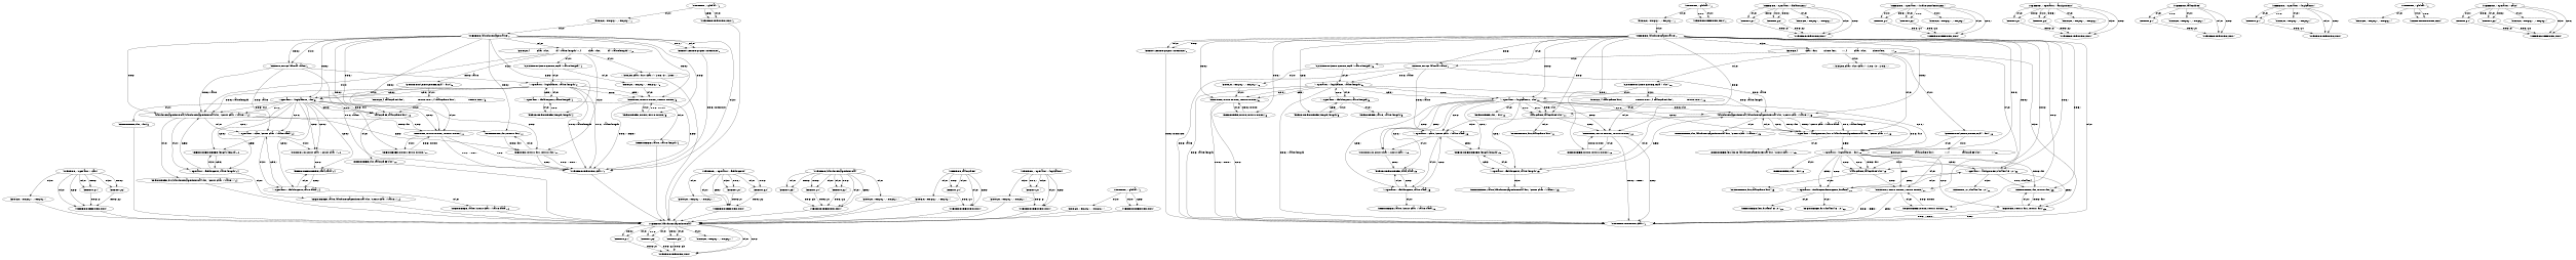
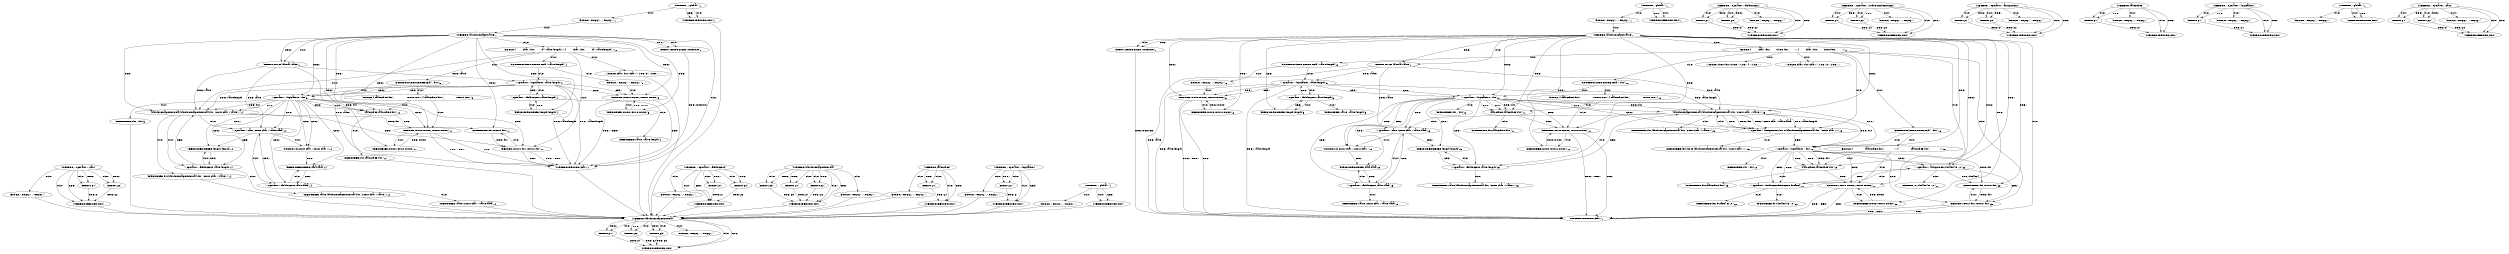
  digraph {
    n1 [label=<(METHOD,&lt;operator&gt;.cast)>]
    n2 [label=<(PARAM,p1)>]
    n3 [label=<(PARAM,p2)>]
    n4 [label=<(BLOCK,&lt;empty&gt;,&lt;empty&gt;)>]
    n5 [label=<(METHOD_RETURN,ANY)>]
    n6 [label=<(METHOD,ldb_dn_escape_internal)>]
    n7 [label=<(PARAM,p1)>]
    n8 [label=<(PARAM,p2)>]
    n9 [label=<(PARAM,p3)>]
    n10 [label=<(BLOCK,&lt;empty&gt;,&lt;empty&gt;)>]
    n11 [label=<(METHOD_RETURN,ANY)>]
    n12 [label=<(METHOD,&lt;global&gt;)<SUB>1</SUB>>]
    n13 [label=<(BLOCK,&lt;empty&gt;,&lt;empty&gt;)<SUB>1</SUB>>]
    n14 [label=<(METHOD_RETURN,ANY)<SUB>1</SUB>>]
    n15 [label=<(METHOD,ldb_dn_escape_value)<SUB>1</SUB>>]
    n16 [label=<(PARAM,TALLOC_CTX *mem_ctx)<SUB>1</SUB>>]
    n17 [label=<(PARAM,struct ldb_val value)<SUB>1</SUB>>]
    n18 [label=<(BLOCK,{         char *dst;         if (!value.length)...,{         char *dst;         if (!value.length)...)<SUB>2</SUB>>]
    n19 [label=<(FIELD_IDENTIFIER,length,length)<SUB>4</SUB>>]
    n20 [label=<(RETURN,return NULL;,return NULL;)<SUB>5</SUB>>]
    n21 [label=<(IDENTIFIER,NULL,return NULL;)<SUB>5</SUB>>]
    n22 [label=<(&lt;operator&gt;.logicalNot,! dst)<SUB>9</SUB>>]
    n23 [label=<(talloc_free,talloc_free(dst))<SUB>10</SUB>>]
    n24 [label=<(RETURN,return NULL;,return NULL;)<SUB>11</SUB>>]
    n25 [label=<(IDENTIFIER,NULL,return NULL;)<SUB>11</SUB>>]
    n26 [label=<(ldb_dn_escape_internal,ldb_dn_escape_internal(dst, (const char *)value...)<SUB>14</SUB>>]
    n27 [label=<(IDENTIFIER,dst,return dst;)<SUB>17</SUB>>]
    n28 [label=<(METHOD_RETURN,char*)<SUB>1</SUB>>]
    n29 [label=<(&lt;operator&gt;.logicalNot,!value.length)<SUB>4</SUB>>]
    n30 [label=<(&lt;operator&gt;.cast,(const char *)value.data)<SUB>14</SUB>>]
    n31 [label="<(LOCAL,char* dst: char*)<SUB>3</SUB>>"]
    n32 [label=<(CONTROL_STRUCTURE,IF,if (!value.length))<SUB>4</SUB>>]
    n33 [label=<(CONTROL_STRUCTURE,IF,if (! dst))<SUB>9</SUB>>]
    n34 [label=<(RETURN,return dst;,return dst;)<SUB>17</SUB>>]
    n35 [label=<(&lt;operator&gt;.fieldAccess,value.length)<SUB>4</SUB>>]
    n36 [label=<(IDENTIFIER,dst,! dst)<SUB>9</SUB>>]
    n37 [label=<(UNKNOWN,const char *,const char *)<SUB>14</SUB>>]
    n38 [label=<(&lt;operator&gt;.fieldAccess,value.data)<SUB>14</SUB>>]
    n39 [label=<(FIELD_IDENTIFIER,data,data)<SUB>14</SUB>>]
    n40 [label=<(&lt;operator&gt;.fieldAccess,value.length)<SUB>14</SUB>>]
    n41 [label=<(FIELD_IDENTIFIER,length,length)<SUB>14</SUB>>]
    n42 [label=<(IDENTIFIER,dst,talloc_free(dst))<SUB>10</SUB>>]
    n43 [label=<(IDENTIFIER,dst,ldb_dn_escape_internal(dst, (const char *)value...)<SUB>14</SUB>>]
    n44 [label=<(BLOCK,&lt;empty&gt;,&lt;empty&gt;)<SUB>5</SUB>>]
    n45 [label=<(BLOCK,{ 		talloc_free(dst);                 return NU...,{ 		talloc_free(dst);                 return NU...)<SUB>9</SUB>>]
    n46 [label=<(IDENTIFIER,value,!value.length)<SUB>4</SUB>>]
    n47 [label=<(IDENTIFIER,value,(const char *)value.data)<SUB>14</SUB>>]
    n48 [label=<(IDENTIFIER,value,ldb_dn_escape_internal(dst, (const char *)value...)<SUB>14</SUB>>]
    n49 [label=<(METHOD,&lt;operator&gt;.fieldAccess)>]
    n50 [label=<(PARAM,p1)>]
    n51 [label=<(PARAM,p2)>]
    n52 [label=<(BLOCK,&lt;empty&gt;,&lt;empty&gt;)>]
    n53 [label=<(METHOD_RETURN,ANY)>]
    n54 [label=<(METHOD,ldb_dn_escape_internal)>]
    n55 [label=<(PARAM,p1)>]
    n56 [label=<(PARAM,p2)>]
    n57 [label=<(PARAM,p3)>]
    n58 [label=<(BLOCK,&lt;empty&gt;,&lt;empty&gt;)>]
    n59 [label=<(METHOD_RETURN,ANY)>]
    n60 [label=<(METHOD,talloc_free)>]
    n61 [label=<(PARAM,p1)>]
    n62 [label=<(BLOCK,&lt;empty&gt;,&lt;empty&gt;)>]
    n63 [label=<(METHOD_RETURN,ANY)>]
    n64 [label=<(METHOD,&lt;operator&gt;.logicalNot)>]
    n65 [label=<(PARAM,p1)>]
    n66 [label=<(BLOCK,&lt;empty&gt;,&lt;empty&gt;)>]
    n67 [label=<(METHOD_RETURN,ANY)>]
    n68 [label=<(METHOD,&lt;global&gt;)<SUB>1</SUB>>]
    n69 [label=<(BLOCK,&lt;empty&gt;,&lt;empty&gt;)>]
    n70 [label=<(METHOD_RETURN,ANY)>]
    n71 [label=<(METHOD,&lt;global&gt;)<SUB>1</SUB>>]
    n72 [label=<(BLOCK,&lt;empty&gt;,&lt;empty&gt;)<SUB>1</SUB>>]
    n73 [label=<(METHOD_RETURN,ANY)<SUB>1</SUB>>]
    n74 [label=<(METHOD,ldb_dn_escape_value)<SUB>1</SUB>>]
    n75 [label=<(PARAM,TALLOC_CTX *mem_ctx)<SUB>1</SUB>>]
    n76 [label=<(PARAM,struct ldb_val value)<SUB>1</SUB>>]
    n77 [label=<(BLOCK,{         char *dst;        size_t len;        ...,{         char *dst;        size_t len;        ...)<SUB>2</SUB>>]
    n78 [label=<(FIELD_IDENTIFIER,length,length)<SUB>5</SUB>>]
    n79 [label=<(RETURN,return NULL;,return NULL;)<SUB>6</SUB>>]
    n80 [label=<(IDENTIFIER,NULL,return NULL;)<SUB>6</SUB>>]
    n81 [label=<(&lt;operator&gt;.logicalNot,! dst)<SUB>10</SUB>>]
    n82 [label=<(talloc_free,talloc_free(dst))<SUB>11</SUB>>]
    n83 [label=<(RETURN,return NULL;,return NULL;)<SUB>12</SUB>>]
    n84 [label=<(IDENTIFIER,NULL,return NULL;)<SUB>12</SUB>>]
    n85 [label=<(ldb_dn_escape_internal,ldb_dn_escape_internal(dst, (const char *)value...)<SUB>15</SUB>>]
    n86 [label=<(&lt;operator&gt;.logicalNot,! dst)<SUB>18</SUB>>]
    n87 [label=<(talloc_free,talloc_free(dst))<SUB>19</SUB>>]
    n88 [label=<(RETURN,return NULL;,return NULL;)<SUB>20</SUB>>]
    n89 [label=<(IDENTIFIER,NULL,return NULL;)<SUB>20</SUB>>]
    n90 [label=<(&lt;operator&gt;.assignment,dst[len] = '\0')<SUB>22</SUB>>]
    n91 [label=<(IDENTIFIER,dst,return dst;)<SUB>23</SUB>>]
    n92 [label=<(METHOD_RETURN,char*)<SUB>1</SUB>>]
    n93 [label=<(&lt;operator&gt;.logicalNot,!value.length)<SUB>5</SUB>>]
    n94 [label=<(&lt;operator&gt;.cast,(const char *)value.data)<SUB>15</SUB>>]
    n95 [label="<(LOCAL,char* dst: char*)<SUB>3</SUB>>"]
+   n96 [label="<(LOCAL,size_t len: size_t)<SUB>4</SUB>>"]
    n97 [label=<(CONTROL_STRUCTURE,IF,if (!value.length))<SUB>5</SUB>>]
    n98 [label=<(CONTROL_STRUCTURE,IF,if (! dst))<SUB>10</SUB>>]
    n99 [label=<(&lt;operator&gt;.assignment,len = ldb_dn_escape_internal(dst, (const char *...)<SUB>15</SUB>>]
    n100 [label=<(CONTROL_STRUCTURE,IF,if (! dst))<SUB>18</SUB>>]
    n101 [label=<(RETURN,return dst;,return dst;)<SUB>23</SUB>>]
    n102 [label=<(&lt;operator&gt;.fieldAccess,value.length)<SUB>5</SUB>>]
    n103 [label=<(IDENTIFIER,dst,! dst)<SUB>10</SUB>>]
    n104 [label=<(UNKNOWN,const char *,const char *)<SUB>15</SUB>>]
    n105 [label=<(&lt;operator&gt;.fieldAccess,value.data)<SUB>15</SUB>>]
    n106 [label=<(FIELD_IDENTIFIER,data,data)<SUB>15</SUB>>]
    n107 [label=<(&lt;operator&gt;.fieldAccess,value.length)<SUB>15</SUB>>]
    n108 [label=<(FIELD_IDENTIFIER,length,length)<SUB>15</SUB>>]
    n109 [label=<(IDENTIFIER,dst,talloc_free(dst))<SUB>11</SUB>>]
    n110 [label=<(IDENTIFIER,dst,ldb_dn_escape_internal(dst, (const char *)value...)<SUB>15</SUB>>]
    n111 [label=<(IDENTIFIER,dst,! dst)<SUB>18</SUB>>]
    n112 [label=<(&lt;operator&gt;.indirectIndexAccess,dst[len])<SUB>28</SUB>>]
    n113 [label=<(IDENTIFIER,dst,talloc_free(dst))<SUB>19</SUB>>]
    n114 [label=<(LITERAL,'\0',dst[len] = '\0')<SUB>22</SUB>>]
    n115 [label=<(BLOCK,&lt;empty&gt;,&lt;empty&gt;)<SUB>6</SUB>>]
    n116 [label=<(BLOCK,{ 		talloc_free(dst);                 return NU...,{ 		talloc_free(dst);                 return NU...)<SUB>10</SUB>>]
    n117 [label=<(IDENTIFIER,len,len = ldb_dn_escape_internal(dst, (const char *...)<SUB>15</SUB>>]
    n118 [label=<(BLOCK,{                talloc_free(dst);             ...,{                talloc_free(dst);             ...)<SUB>18</SUB>>]
    n119 [label=<(IDENTIFIER,value,!value.length)<SUB>5</SUB>>]
    n120 [label=<(IDENTIFIER,value,(const char *)value.data)<SUB>15</SUB>>]
    n121 [label=<(IDENTIFIER,value,ldb_dn_escape_internal(dst, (const char *)value...)<SUB>15</SUB>>]
    n122 [label=<(IDENTIFIER,dst,dst[len] = '\0')<SUB>22</SUB>>]
    n123 [label=<(IDENTIFIER,len,dst[len] = '\0')<SUB>22</SUB>>]
    n124 [label=<(METHOD,&lt;operator&gt;.fieldAccess)>]
    n125 [label=<(PARAM,p1)>]
    n126 [label=<(PARAM,p2)>]
    n127 [label=<(BLOCK,&lt;empty&gt;,&lt;empty&gt;)>]
    n128 [label=<(METHOD_RETURN,ANY)>]
    n129 [label=<(METHOD,&lt;operator&gt;.indirectIndexAccess)>]
    n130 [label=<(PARAM,p1)>]
    n131 [label=<(PARAM,p2)>]
    n132 [label=<(BLOCK,&lt;empty&gt;,&lt;empty&gt;)>]
    n133 [label=<(METHOD_RETURN,ANY)>]
    n134 [label=<(METHOD,&lt;operator&gt;.assignment)>]
    n135 [label=<(PARAM,p1)>]
    n136 [label=<(PARAM,p2)>]
    n137 [label=<(BLOCK,&lt;empty&gt;,&lt;empty&gt;)>]
    n138 [label=<(METHOD_RETURN,ANY)>]
    n139 [label=<(METHOD,talloc_free)>]
    n140 [label=<(PARAM,p1)>]
    n141 [label=<(BLOCK,&lt;empty&gt;,&lt;empty&gt;)>]
    n142 [label=<(METHOD_RETURN,ANY)>]
    n143 [label=<(METHOD,&lt;operator&gt;.logicalNot)>]
    n144 [label=<(PARAM,p1)>]
    n145 [label=<(BLOCK,&lt;empty&gt;,&lt;empty&gt;)>]
    n146 [label=<(METHOD_RETURN,ANY)>]
    n147 [label=<(METHOD,&lt;global&gt;)<SUB>1</SUB>>]
    n148 [label=<(BLOCK,&lt;empty&gt;,&lt;empty&gt;)>]
    n149 [label=<(METHOD_RETURN,ANY)>]
    n150 [label=<(METHOD,&lt;operator&gt;.cast)>]
    n151 [label=<(PARAM,p1)>]
    n152 [label=<(PARAM,p2)>]
    n153 [label=<(BLOCK,&lt;empty&gt;,&lt;empty&gt;)>]
    n154 [label=<(METHOD_RETURN,ANY)>]
    n1 -> n2 [label="AST: "]
    n1 -> n2 [label="DDG: "]
    n1 -> n3 [label="AST: "]
    n1 -> n3 [label="DDG: "]
    n1 -> n4 [label="AST: "]
    n1 -> n5 [label="AST: "]
    n1 -> n5 [label="CFG: "]
    n2 -> n5 [label="DDG: p1"]
    n3 -> n5 [label="DDG: p2"]
    n4 -> n6
    n5 -> n6
    n6 -> n7 [label="AST: "]
    n6 -> n7 [label="DDG: "]
    n6 -> n8 [label="AST: "]
    n6 -> n8 [label="DDG: "]
    n6 -> n9 [label="AST: "]
    n6 -> n9 [label="DDG: "]
    n6 -> n10 [label="AST: "]
    n6 -> n11 [label="AST: "]
    n6 -> n11 [label="CFG: "]
    n7 -> n11 [label="DDG: p1"]
    n8 -> n11 [label="DDG: p2"]
    n9 -> n11 [label="DDG: p3"]
    n12 -> n13 [label="AST: "]
    n12 -> n14 [label="AST: "]
    n12 -> n14 [label="CFG: "]
    n13 -> n15 [label="AST: "]
    n14 -> n6
    n15 -> n16 [label="AST: "]
    n15 -> n16 [label="DDG: "]
    n15 -> n17 [label="AST: "]
    n15 -> n17 [label="DDG: "]
    n15 -> n18 [label="AST: "]
    n15 -> n19 [label="CFG: "]
    n15 -> n20 [label="DDG: "]
    n15 -> n21 [label="DDG: "]
    n15 -> n22 [label="DDG: "]
    n15 -> n23 [label="DDG: "]
    n15 -> n24 [label="DDG: "]
    n15 -> n25 [label="DDG: "]
    n15 -> n26 [label="DDG: "]
    n15 -> n27 [label="DDG: "]
    n15 -> n28 [label="AST: "]
    n16 -> n28 [label="DDG: mem_ctx"]
    n17 -> n26 [label="DDG: value"]
    n17 -> n28 [label="DDG: value"]
    n17 -> n29 [label="DDG: value"]
    n17 -> n30 [label="DDG: value"]
    n18 -> n26 [label="AST: "]
    n18 -> n31 [label="AST: "]
    n18 -> n32 [label="AST: "]
    n18 -> n33 [label="AST: "]
    n18 -> n34 [label="AST: "]
    n19 -> n35 [label="CFG: "]
    n20 -> n21 [label="AST: "]
    n20 -> n28 [label="CFG: "]
    n20 -> n28 [label="DDG: &lt;RET&gt;"]
    n21 -> n20 [label="DDG: NULL"]
    n22 -> n23 [label="CFG: "]
    n22 -> n23 [label="DDG: dst"]
    n22 -> n23 [label="CDG: "]
    n22 -> n24 [label="CDG: "]
    n22 -> n26 [label="DDG: dst"]
    n22 -> n26 [label="CDG: "]
    n22 -> n30 [label="CDG: "]
    n22 -> n34 [label="CDG: "]
    n22 -> n36 [label="AST: "]
    n22 -> n37 [label="CFG: "]
    n22 -> n37 [label="CDG: "]
    n22 -> n38 [label="CDG: "]
    n22 -> n39 [label="CDG: "]
    n22 -> n40 [label="CDG: "]
    n22 -> n41 [label="CDG: "]
    n23 -> n24 [label="CFG: "]
    n23 -> n42 [label="AST: "]
    n24 -> n25 [label="AST: "]
    n24 -> n28 [label="CFG: "]
    n24 -> n28 [label="DDG: &lt;RET&gt;"]
    n25 -> n24 [label="DDG: NULL"]
    n26 -> n27 [label="DDG: dst"]
    n26 -> n30 [label="AST: "]
    n26 -> n34 [label="CFG: "]
    n26 -> n40 [label="AST: "]
    n26 -> n43 [label="AST: "]
    n27 -> n34 [label="DDG: dst"]
    n28 -> n6
    n29 -> n20 [label="CFG: "]
    n29 -> n20 [label="CDG: "]
    n29 -> n22 [label="CFG: "]
    n29 -> n22 [label="CDG: "]
    n29 -> n26 [label="DDG: value.length"]
    n29 -> n28 [label="DDG: value.length"]
    n29 -> n28 [label="DDG: !value.length"]
    n29 -> n35 [label="AST: "]
    n30 -> n37 [label="AST: "]
    n30 -> n38 [label="AST: "]
    n30 -> n41 [label="CFG: "]
    n31 -> n6
    n32 -> n29 [label="AST: "]
    n32 -> n44 [label="AST: "]
    n33 -> n22 [label="AST: "]
    n33 -> n45 [label="AST: "]
    n34 -> n27 [label="AST: "]
    n34 -> n28 [label="CFG: "]
    n34 -> n28 [label="DDG: &lt;RET&gt;"]
    n35 -> n19 [label="AST: "]
    n35 -> n29 [label="CFG: "]
    n35 -> n46 [label="AST: "]
    n36 -> n6
    n37 -> n39 [label="CFG: "]
    n38 -> n30 [label="CFG: "]
    n38 -> n39 [label="AST: "]
    n38 -> n47 [label="AST: "]
    n39 -> n38 [label="CFG: "]
    n40 -> n26 [label="CFG: "]
    n40 -> n41 [label="AST: "]
    n40 -> n48 [label="AST: "]
    n41 -> n40 [label="CFG: "]
    n42 -> n6
    n43 -> n6
    n44 -> n20 [label="AST: "]
    n45 -> n23 [label="AST: "]
    n45 -> n24 [label="AST: "]
    n46 -> n6
    n47 -> n6
    n48 -> n6
    n49 -> n50 [label="AST: "]
    n49 -> n50 [label="DDG: "]
    n49 -> n51 [label="AST: "]
    n49 -> n51 [label="DDG: "]
    n49 -> n52 [label="AST: "]
    n49 -> n53 [label="AST: "]
    n49 -> n53 [label="CFG: "]
    n50 -> n53 [label="DDG: p1"]
    n51 -> n53 [label="DDG: p2"]
    n52 -> n6
    n53 -> n6
    n54 -> n55 [label="AST: "]
    n54 -> n55 [label="DDG: "]
    n54 -> n56 [label="AST: "]
    n54 -> n56 [label="DDG: "]
    n54 -> n57 [label="AST: "]
    n54 -> n57 [label="DDG: "]
    n54 -> n58 [label="AST: "]
    n54 -> n59 [label="AST: "]
    n54 -> n59 [label="CFG: "]
    n55 -> n59 [label="DDG: p1"]
    n56 -> n59 [label="DDG: p2"]
    n57 -> n59 [label="DDG: p3"]
    n58 -> n6
    n59 -> n6
    n60 -> n61 [label="AST: "]
    n60 -> n61 [label="DDG: "]
    n60 -> n62 [label="AST: "]
    n60 -> n63 [label="AST: "]
    n60 -> n63 [label="CFG: "]
    n61 -> n63 [label="DDG: p1"]
    n62 -> n6
    n63 -> n6
    n64 -> n65 [label="AST: "]
    n64 -> n65 [label="DDG: "]
    n64 -> n66 [label="AST: "]
    n64 -> n67 [label="AST: "]
    n64 -> n67 [label="CFG: "]
    n65 -> n67 [label="DDG: p1"]
    n66 -> n6
    n67 -> n6
    n68 -> n69 [label="AST: "]
    n68 -> n70 [label="AST: "]
    n68 -> n70 [label="CFG: "]
    n69 -> n6
    n70 -> n6
    n71 -> n72 [label="AST: "]
    n71 -> n73 [label="AST: "]
    n71 -> n73 [label="CFG: "]
    n72 -> n74 [label="AST: "]
    n74 -> n75 [label="AST: "]
    n74 -> n75 [label="DDG: "]
    n74 -> n76 [label="AST: "]
    n74 -> n76 [label="DDG: "]
    n74 -> n77 [label="AST: "]
    n74 -> n78 [label="CFG: "]
    n74 -> n79 [label="DDG: "]
    n74 -> n80 [label="DDG: "]
    n74 -> n81 [label="DDG: "]
    n74 -> n82 [label="DDG: "]
    n74 -> n83 [label="DDG: "]
    n74 -> n84 [label="DDG: "]
    n74 -> n85 [label="DDG: "]
    n74 -> n86 [label="DDG: "]
    n74 -> n87 [label="DDG: "]
    n74 -> n88 [label="DDG: "]
    n74 -> n89 [label="DDG: "]
    n74 -> n90 [label="DDG: "]
    n74 -> n91 [label="DDG: "]
    n74 -> n92 [label="AST: "]
    n75 -> n92 [label="DDG: mem_ctx"]
    n76 -> n85 [label="DDG: value"]
    n76 -> n92 [label="DDG: value"]
    n76 -> n93 [label="DDG: value"]
    n76 -> n94 [label="DDG: value"]
    n77 -> n90 [label="AST: "]
    n77 -> n95 [label="AST: "]
+   n77 -> n96 [label="AST: "]
    n77 -> n97 [label="AST: "]
    n77 -> n98 [label="AST: "]
    n77 -> n99 [label="AST: "]
    n77 -> n100 [label="AST: "]
    n77 -> n101 [label="AST: "]
    n78 -> n102 [label="CFG: "]
    n79 -> n80 [label="AST: "]
    n79 -> n92 [label="CFG: "]
    n79 -> n92 [label="DDG: &lt;RET&gt;"]
    n80 -> n79 [label="DDG: NULL"]
    n81 -> n82 [label="CFG: "]
    n81 -> n82 [label="DDG: dst"]
    n81 -> n82 [label="CDG: "]
    n81 -> n83 [label="CDG: "]
    n81 -> n85 [label="DDG: dst"]
    n81 -> n85 [label="CDG: "]
    n81 -> n86 [label="CDG: "]
    n81 -> n94 [label="CDG: "]
    n81 -> n99 [label="CDG: "]
    n81 -> n103 [label="AST: "]
    n81 -> n104 [label="CFG: "]
    n81 -> n104 [label="CDG: "]
    n81 -> n105 [label="CDG: "]
    n81 -> n106 [label="CDG: "]
    n81 -> n107 [label="CDG: "]
    n81 -> n108 [label="CDG: "]
    n82 -> n83 [label="CFG: "]
    n82 -> n109 [label="AST: "]
    n83 -> n84 [label="AST: "]
    n83 -> n92 [label="CFG: "]
    n83 -> n92 [label="DDG: &lt;RET&gt;"]
    n84 -> n83 [label="DDG: NULL"]
    n85 -> n86 [label="DDG: dst"]
    n85 -> n94 [label="AST: "]
    n85 -> n99 [label="CFG: "]
    n85 -> n99 [label="DDG: dst"]
    n85 -> n99 [label="DDG: (const char *)value.data"]
    n85 -> n99 [label="DDG: value.length"]
    n85 -> n107 [label="AST: "]
    n85 -> n110 [label="AST: "]
    n86 -> n87 [label="CFG: "]
    n86 -> n87 [label="DDG: dst"]
    n86 -> n87 [label="CDG: "]
    n86 -> n88 [label="CDG: "]
    n86 -> n90 [label="CDG: "]
    n86 -> n91 [label="DDG: dst"]
    n86 -> n101 [label="CDG: "]
    n86 -> n111 [label="AST: "]
    n86 -> n112 [label="CFG: "]
    n86 -> n112 [label="CDG: "]
    n87 -> n88 [label="CFG: "]
    n87 -> n113 [label="AST: "]
    n88 -> n89 [label="AST: "]
    n88 -> n92 [label="CFG: "]
    n88 -> n92 [label="DDG: &lt;RET&gt;"]
    n89 -> n88 [label="DDG: NULL"]
    n90 -> n91 [label="DDG: dst[len]"]
    n90 -> n101 [label="CFG: "]
    n90 -> n112 [label="AST: "]
    n90 -> n114 [label="AST: "]
    n91 -> n101 [label="DDG: dst"]
    n93 -> n79 [label="CFG: "]
    n93 -> n79 [label="CDG: "]
    n93 -> n81 [label="CFG: "]
    n93 -> n81 [label="CDG: "]
    n93 -> n85 [label="DDG: value.length"]
    n93 -> n92 [label="DDG: value.length"]
    n93 -> n92 [label="DDG: !value.length"]
    n93 -> n102 [label="AST: "]
    n94 -> n104 [label="AST: "]
    n94 -> n105 [label="AST: "]
    n94 -> n108 [label="CFG: "]
    n97 -> n93 [label="AST: "]
    n97 -> n115 [label="AST: "]
    n98 -> n81 [label="AST: "]
    n98 -> n116 [label="AST: "]
    n99 -> n85 [label="AST: "]
    n99 -> n86 [label="CFG: "]
    n99 -> n117 [label="AST: "]
    n100 -> n86 [label="AST: "]
    n100 -> n118 [label="AST: "]
    n101 -> n91 [label="AST: "]
    n101 -> n92 [label="CFG: "]
    n101 -> n92 [label="DDG: &lt;RET&gt;"]
    n102 -> n78 [label="AST: "]
    n102 -> n93 [label="CFG: "]
    n102 -> n119 [label="AST: "]
    n104 -> n106 [label="CFG: "]
    n105 -> n94 [label="CFG: "]
    n105 -> n106 [label="AST: "]
    n105 -> n120 [label="AST: "]
    n106 -> n105 [label="CFG: "]
    n107 -> n85 [label="CFG: "]
    n107 -> n108 [label="AST: "]
    n107 -> n121 [label="AST: "]
    n108 -> n107 [label="CFG: "]
    n112 -> n90 [label="CFG: "]
    n112 -> n122 [label="AST: "]
    n112 -> n123 [label="AST: "]
    n115 -> n79 [label="AST: "]
    n116 -> n82 [label="AST: "]
    n116 -> n83 [label="AST: "]
    n118 -> n87 [label="AST: "]
    n118 -> n88 [label="AST: "]
    n124 -> n125 [label="AST: "]
    n124 -> n125 [label="DDG: "]
    n124 -> n126 [label="AST: "]
    n124 -> n126 [label="DDG: "]
    n124 -> n127 [label="AST: "]
    n124 -> n128 [label="AST: "]
    n124 -> n128 [label="CFG: "]
    n125 -> n128 [label="DDG: p1"]
    n126 -> n128 [label="DDG: p2"]
    n129 -> n130 [label="AST: "]
    n129 -> n130 [label="DDG: "]
    n129 -> n131 [label="AST: "]
    n129 -> n131 [label="DDG: "]
    n129 -> n132 [label="AST: "]
    n129 -> n133 [label="AST: "]
    n129 -> n133 [label="CFG: "]
    n130 -> n133 [label="DDG: p1"]
    n131 -> n133 [label="DDG: p2"]
    n134 -> n135 [label="AST: "]
    n134 -> n135 [label="DDG: "]
    n134 -> n136 [label="AST: "]
    n134 -> n136 [label="DDG: "]
    n134 -> n137 [label="AST: "]
    n134 -> n138 [label="AST: "]
    n134 -> n138 [label="CFG: "]
    n135 -> n138 [label="DDG: p1"]
    n136 -> n138 [label="DDG: p2"]
    n139 -> n140 [label="AST: "]
    n139 -> n140 [label="DDG: "]
    n139 -> n141 [label="AST: "]
    n139 -> n142 [label="AST: "]
    n139 -> n142 [label="CFG: "]
    n140 -> n142 [label="DDG: p1"]
    n143 -> n144 [label="AST: "]
    n143 -> n144 [label="DDG: "]
    n143 -> n145 [label="AST: "]
    n143 -> n146 [label="AST: "]
    n143 -> n146 [label="CFG: "]
    n144 -> n146 [label="DDG: p1"]
    n147 -> n148 [label="AST: "]
    n147 -> n149 [label="AST: "]
    n147 -> n149 [label="CFG: "]
    n150 -> n151 [label="AST: "]
    n150 -> n151 [label="DDG: "]
    n150 -> n152 [label="AST: "]
    n150 -> n152 [label="DDG: "]
    n150 -> n153 [label="AST: "]
    n150 -> n154 [label="AST: "]
    n150 -> n154 [label="CFG: "]
    n151 -> n154 [label="DDG: p1"]
    n152 -> n154 [label="DDG: p2"]
  }
